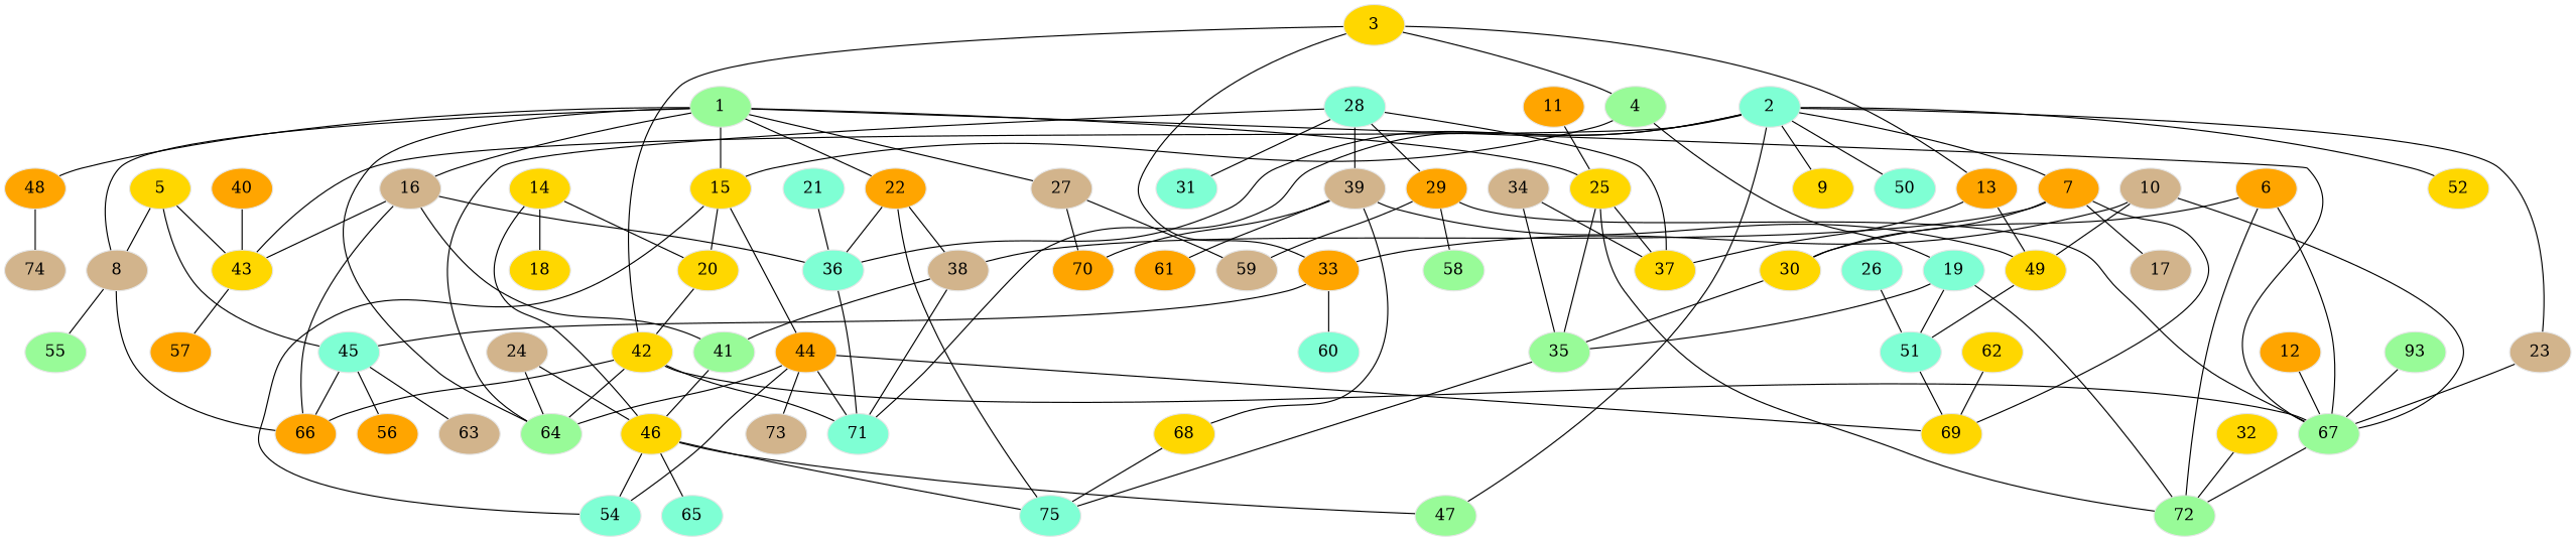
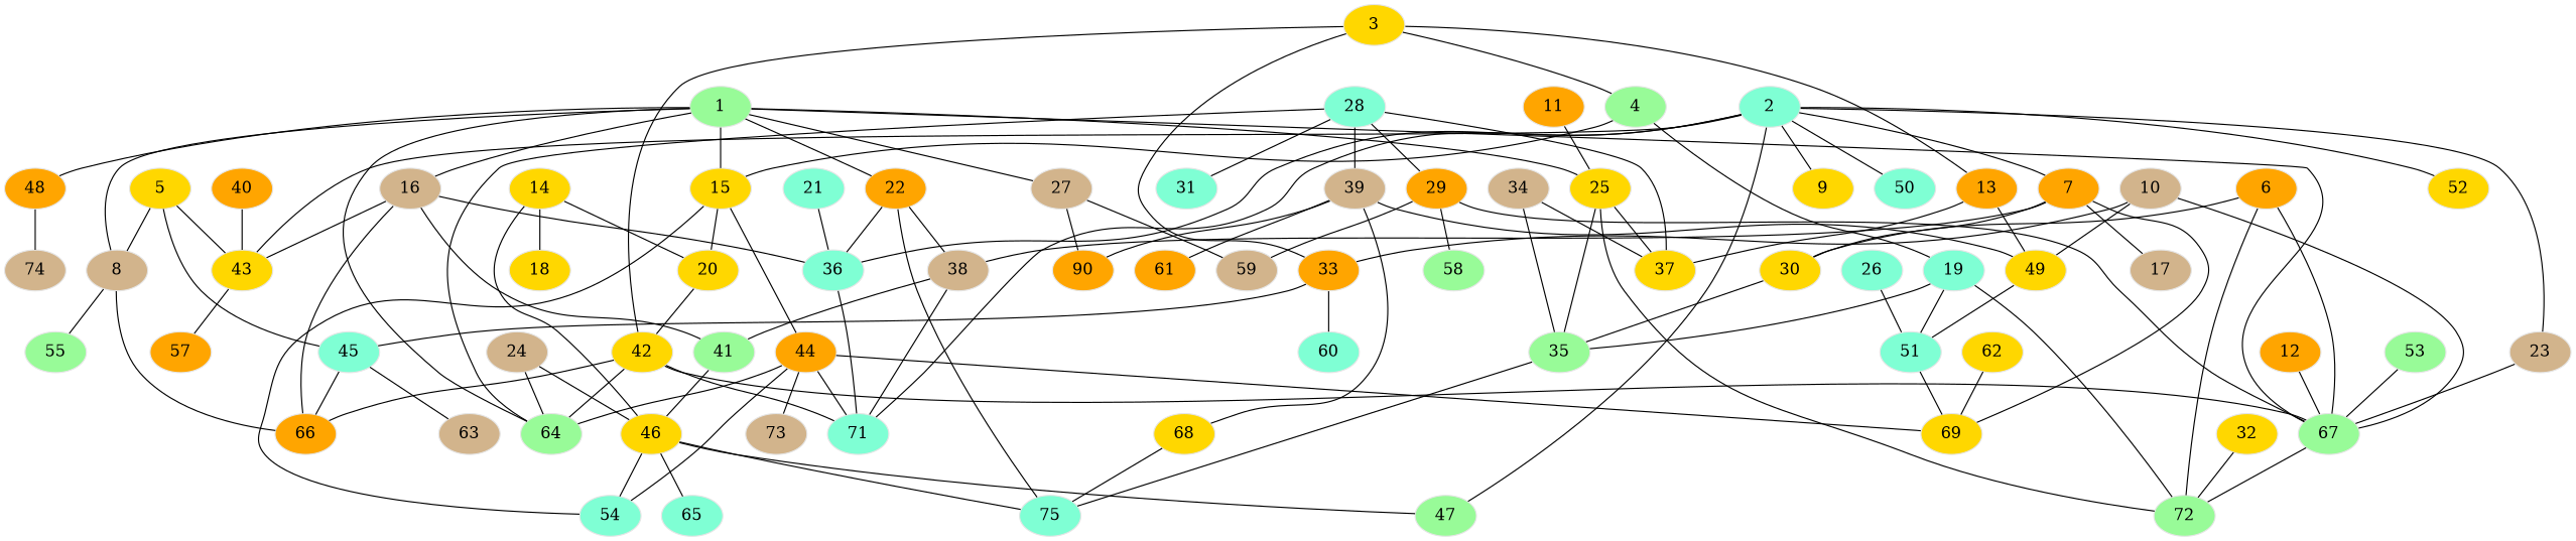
  graph {
    node [color=gray90 fillcolor=gold style=filled]
    edge [weight=1.0]
    1 [fillcolor=palegreen]
    8 [fillcolor=tan]
    15
    16 [fillcolor=tan]
    22 [fillcolor=orange]
    25
    27 [fillcolor=tan]
    48 [fillcolor=orange]
    64 [fillcolor=palegreen]
    67 [fillcolor=palegreen]
    55 [fillcolor=palegreen]
    66 [fillcolor=orange]
    20
    44 [fillcolor=orange]
    54 [fillcolor=aquamarine]
    36 [fillcolor=aquamarine]
    43
    41 [fillcolor=palegreen]
    38 [fillcolor=tan]
    75 [fillcolor=aquamarine]
    72 [fillcolor=palegreen]
    37
    35 [fillcolor=palegreen]
    59 [fillcolor=tan]
-   70 [fillcolor=orange]
+   70 [fillcolor=orange label=90]
    71 [fillcolor=aquamarine]
    74 [fillcolor=tan]
    2 [fillcolor=aquamarine]
    7 [fillcolor=orange]
    9
    23 [fillcolor=tan]
    47 [fillcolor=palegreen]
    50 [fillcolor=aquamarine]
    52
    30
    17 [fillcolor=tan]
    69
    57 [fillcolor=orange]
    4 [fillcolor=palegreen]
    3
    13 [fillcolor=orange]
    33 [fillcolor=orange]
    42
    19 [fillcolor=aquamarine]
    49
    45 [fillcolor=aquamarine]
    60 [fillcolor=aquamarine]
    51 [fillcolor=aquamarine]
    5
-   56 [fillcolor=orange]
    63 [fillcolor=tan]
    6 [fillcolor=orange]
    10 [fillcolor=tan]
    11 [fillcolor=orange]
    12 [fillcolor=orange]
    14
    18
    46
    65 [fillcolor=aquamarine]
    73 [fillcolor=tan]
    21 [fillcolor=aquamarine]
    24 [fillcolor=tan]
    26 [fillcolor=aquamarine]
    28 [fillcolor=aquamarine]
    29 [fillcolor=orange]
    31 [fillcolor=aquamarine]
    39 [fillcolor=tan]
    58 [fillcolor=palegreen]
    61 [fillcolor=orange]
    68
    32
    34 [fillcolor=tan]
    40 [fillcolor=orange]
-   53 [fillcolor=palegreen label=93]
+   53 [fillcolor=palegreen]
    62
    1 -- 8
    1 -- 15
    1 -- 16
    1 -- 22
    1 -- 25
    1 -- 27
    1 -- 48
    1 -- 64
    1 -- 67
    8 -- 55
    8 -- 66
    15 -- 20
    15 -- 44
    15 -- 54
    16 -- 66
    16 -- 36
    16 -- 43
    16 -- 41
    22 -- 36
    22 -- 38
    22 -- 75
    25 -- 72
    25 -- 37
    25 -- 35
    27 -- 59
    27 -- 70
    48 -- 74
    67 -- 72
    20 -- 42
    44 -- 64
    44 -- 54
    44 -- 71
    44 -- 69
    44 -- 73
    36 -- 71
    43 -- 57
    41 -- 46
    38 -- 41
    38 -- 71
    35 -- 75
    2 -- 36
    2 -- 43 [weight=2.0]
    2 -- 71
    2 -- 7
    2 -- 9
    2 -- 23
    2 -- 47
    2 -- 50
    2 -- 52
    7 -- 38
    7 -- 30
    7 -- 17
    7 -- 69
    23 -- 67
    30 -- 35
    4 -- 15
    4 -- 19
    3 -- 4
    3 -- 13
    3 -- 33
    3 -- 42
    13 -- 37
    13 -- 49
    33 -- 45
    33 -- 60
    42 -- 64
    42 -- 67
    42 -- 66
    42 -- 71
    19 -- 72
    19 -- 35
    19 -- 51
    49 -- 51
    45 -- 66
-   45 -- 56
    45 -- 63
    51 -- 69
    5 -- 8
    5 -- 43
    5 -- 45
    6 -- 67
    6 -- 72
    6 -- 30
    10 -- 67
    10 -- 33
    10 -- 49
    11 -- 25
    12 -- 67
    14 -- 20
    14 -- 18
    14 -- 46
    46 -- 54
    46 -- 75
    46 -- 47
    46 -- 65
    21 -- 36
    24 -- 64
    24 -- 46
    26 -- 51
    28 -- 64
    28 -- 37
    28 -- 29
    28 -- 31
    28 -- 39
    29 -- 67
    29 -- 59
    29 -- 58
    39 -- 70
    39 -- 49
    39 -- 61
    39 -- 68
    68 -- 75
    32 -- 72
    34 -- 37
    34 -- 35
    40 -- 43
    53 -- 67
    62 -- 69
  }
